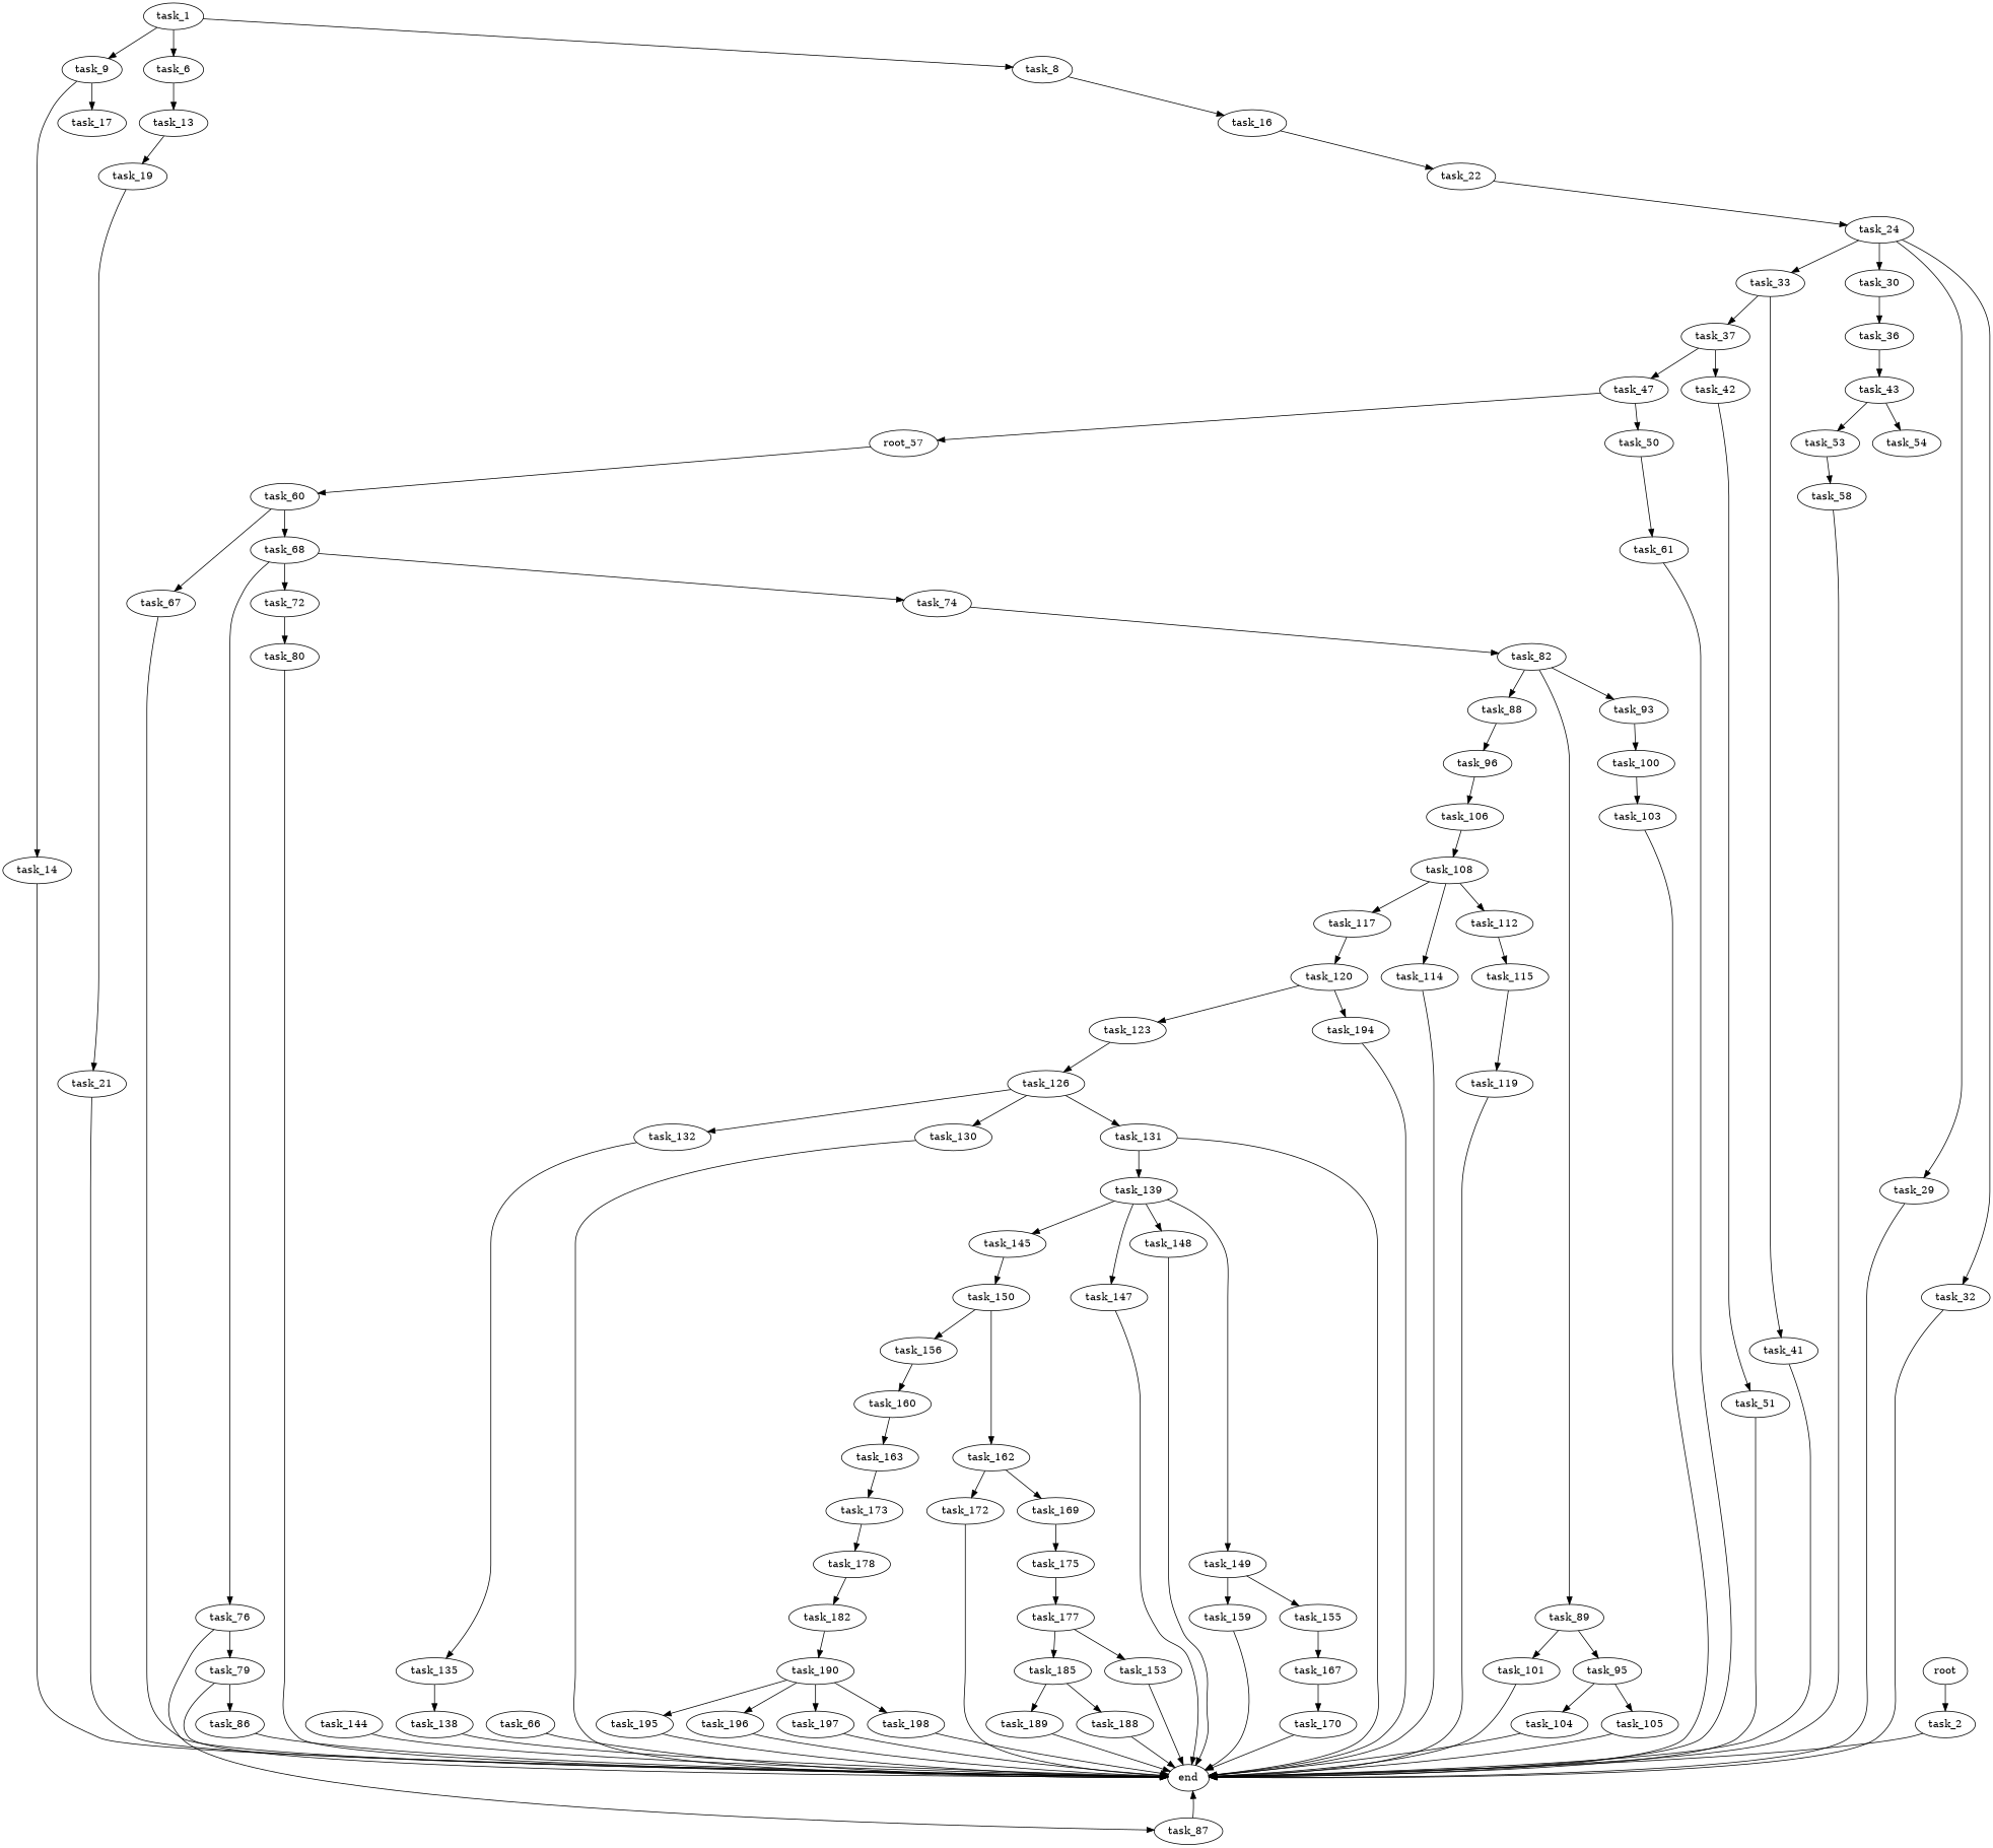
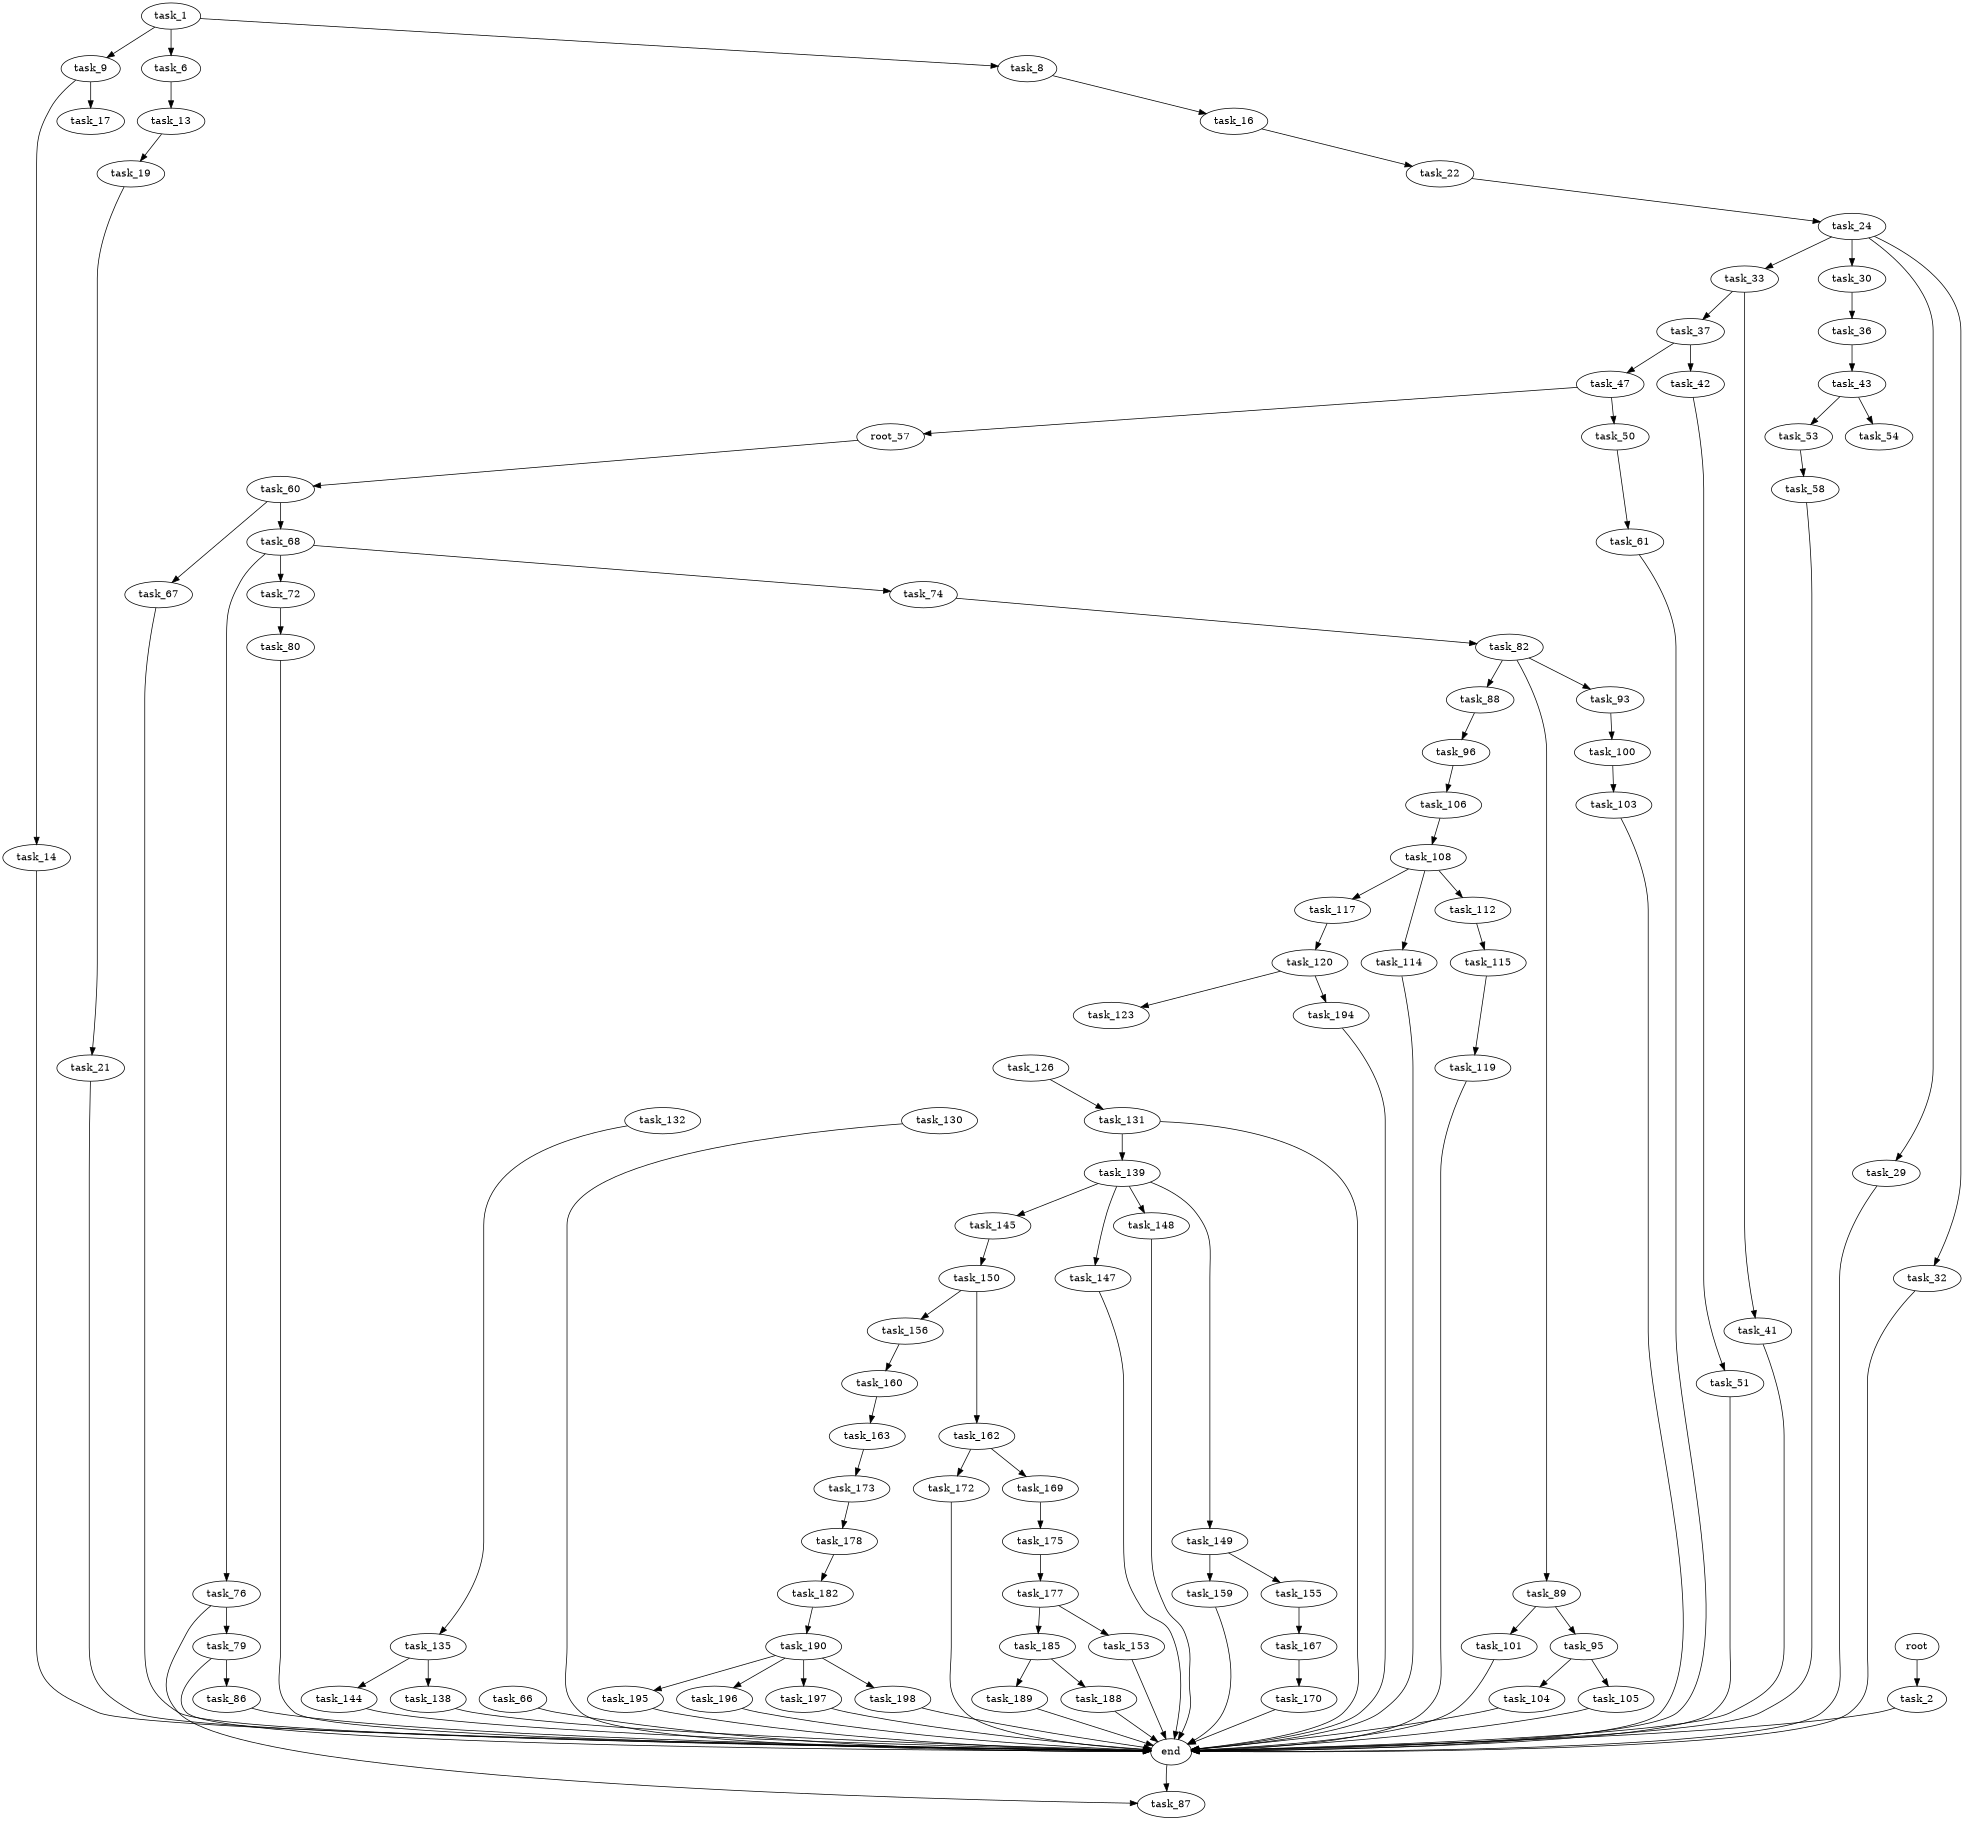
  digraph {
    root
    task_2
    task_1
    task_6
    task_8
    task_9
    end
    task_13
    task_16
    task_14
    task_17
    task_19
    task_22
    task_21
    task_24
    task_29
    task_30
    task_32
    task_33
    task_36
    task_37
    task_41
    task_43
    task_42
    task_47
    task_53
    task_54
    task_51
    task_50
    n30 [label=root_57]
    task_58
    task_61
    task_60
    task_67
    task_68
    task_72
    task_74
    task_76
    task_66
    task_80
    task_82
    task_79
    task_87
    task_88
    task_89
    task_93
    task_86
    task_96
    task_95
    task_101
    task_100
    task_106
    task_104
    task_105
    task_103
    task_108
    task_112
    task_114
    task_117
    task_115
    task_120
    task_119
    task_123
    n64 [label=task_194]
    task_126
    task_130
    task_131
    task_132
    task_139
    task_135
    task_138
    task_144
    task_145
    task_147
    task_148
    task_149
    task_150
    task_155
    task_159
    task_156
    task_162
    task_167
    task_160
    task_169
    task_172
    task_170
    task_163
    task_173
    task_175
    task_178
    task_177
    task_182
    n93 [label=task_153]
    task_185
    task_188
    task_189
    task_190
    task_195
    task_196
    task_197
    task_198
    root -> task_2
    task_2 -> end
    task_1 -> task_6
    task_1 -> task_8
    task_1 -> task_9
    task_6 -> task_13
    task_8 -> task_16
    task_9 -> task_14
    task_9 -> task_17
    task_13 -> task_19
    task_16 -> task_22
    task_14 -> end
    task_19 -> task_21
    task_22 -> task_24
    task_21 -> end
    task_24 -> task_29
    task_24 -> task_30
    task_24 -> task_32
    task_24 -> task_33
    task_29 -> end
    task_30 -> task_36
    task_32 -> end
    task_33 -> task_37
    task_33 -> task_41
    task_36 -> task_43
    task_37 -> task_42
    task_37 -> task_47
    task_41 -> end
    task_43 -> task_53
    task_43 -> task_54
    task_42 -> task_51
    task_47 -> task_50
    task_47 -> n30
    task_53 -> task_58
    task_51 -> end
    task_50 -> task_61
    n30 -> task_60
    task_58 -> end
    task_61 -> end
    task_60 -> task_67
    task_60 -> task_68
    task_67 -> end
    task_68 -> task_72
    task_68 -> task_74
    task_68 -> task_76
    task_72 -> task_80
    task_74 -> task_82
    task_76 -> task_79
    task_76 -> task_87
    task_66 -> end
    task_80 -> end
    task_82 -> task_88
    task_82 -> task_89
    task_82 -> task_93
    task_79 -> end
    task_79 -> task_86
-   task_87 -> end
+   end -> task_87
    task_88 -> task_96
    task_89 -> task_95
    task_89 -> task_101
    task_93 -> task_100
    task_86 -> end
    task_96 -> task_106
    task_95 -> task_104
    task_95 -> task_105
    task_101 -> end
    task_100 -> task_103
    task_106 -> task_108
    task_104 -> end
    task_105 -> end
    task_103 -> end
    task_108 -> task_112
    task_108 -> task_114
    task_108 -> task_117
    task_112 -> task_115
    task_114 -> end
    task_117 -> task_120
    task_115 -> task_119
    task_120 -> task_123
    task_120 -> n64
    task_119 -> end
-   task_123 -> task_126
    n64 -> end
-   task_126 -> task_130
    task_126 -> task_131
-   task_126 -> task_132
    task_130 -> end
    task_131 -> end
    task_131 -> task_139
    task_132 -> task_135
    task_139 -> task_145
    task_139 -> task_147
    task_139 -> task_148
    task_139 -> task_149
    task_135 -> task_138
+   task_135 -> task_144
    task_138 -> end
    task_144 -> end
    task_145 -> task_150
    task_147 -> end
    task_148 -> end
    task_149 -> task_155
    task_149 -> task_159
    task_150 -> task_156
    task_150 -> task_162
    task_155 -> task_167
    task_159 -> end
    task_156 -> task_160
    task_162 -> task_169
    task_162 -> task_172
    task_167 -> task_170
    task_160 -> task_163
    task_169 -> task_175
    task_172 -> end
    task_170 -> end
    task_163 -> task_173
    task_173 -> task_178
    task_175 -> task_177
    task_178 -> task_182
    task_177 -> n93
    task_177 -> task_185
    task_182 -> task_190
    n93 -> end
    task_185 -> task_188
    task_185 -> task_189
    task_188 -> end
    task_189 -> end
    task_190 -> task_195
    task_190 -> task_196
    task_190 -> task_197
    task_190 -> task_198
    task_195 -> end
    task_196 -> end
    task_197 -> end
    task_198 -> end
  }
